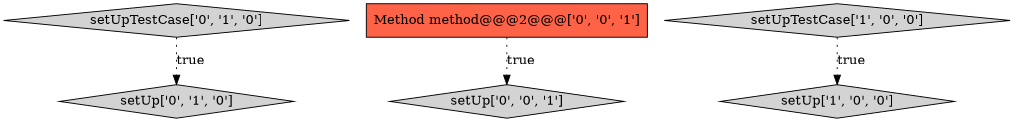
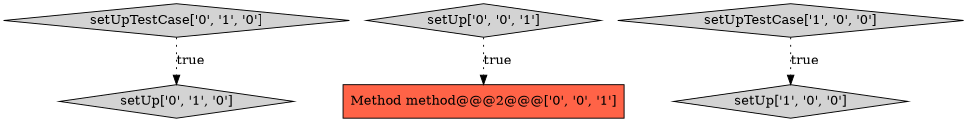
  digraph {
    node [fillcolor=lightgray shape=diamond style=filled]
    edge [style=dotted]
    n1 [label="setUpTestCase['0', '1', '0']"]
    n2 [label="setUp['0', '1', '0']"]
    n3 [label="setUp['0', '0', '1']"]
    n4 [fillcolor=tomato label="Method method@@@2@@@['0', '0', '1']" shape=box]
    n5 [label="setUp['1', '0', '0']"]
    n6 [label="setUpTestCase['1', '0', '0']"]
    n1 -> n2 [label=true]
-   n4 -> n3 [label=true]
+   n3 -> n4 [label=true]
    n6 -> n5 [label=true]
  }
